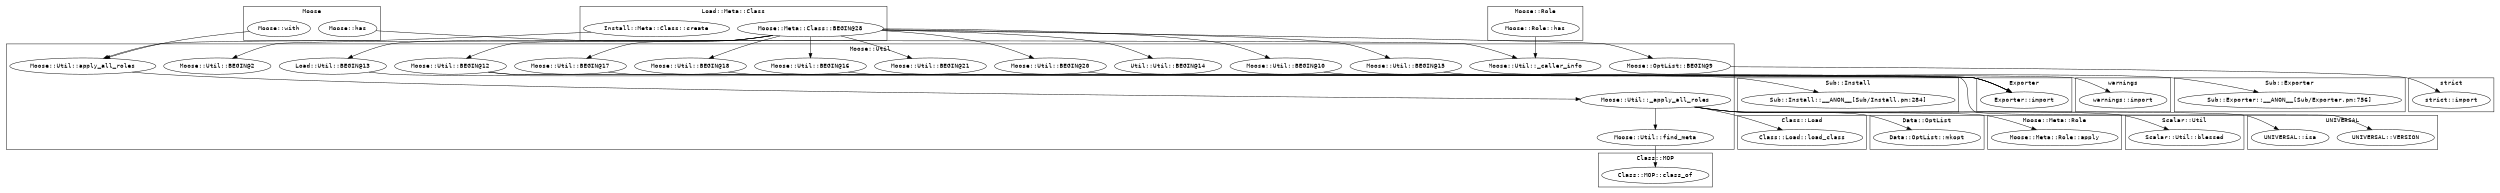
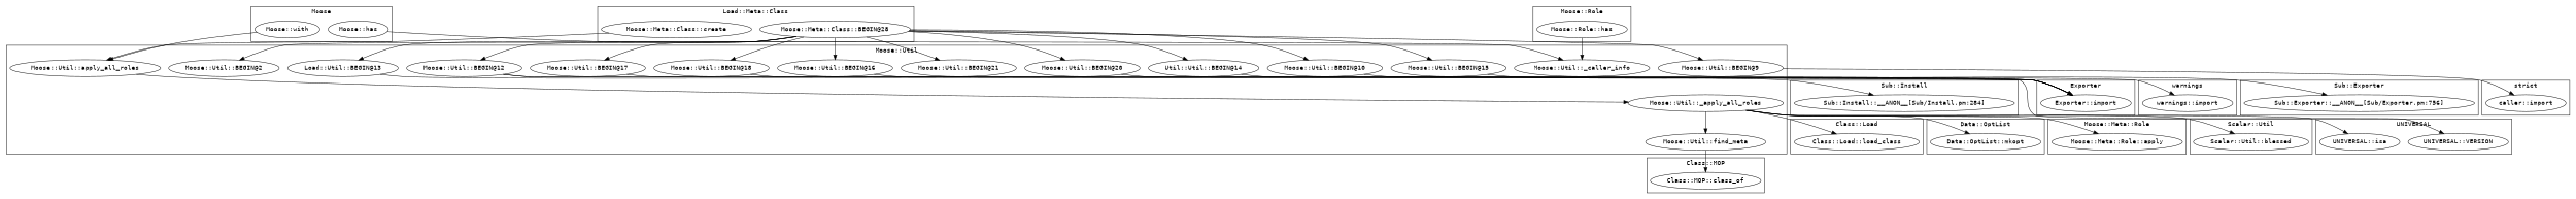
  digraph {
    fontname="DejaVu Sans Mono"
    node [fontname="DejaVu Sans Mono"]
    edge [fontname="DejaVu Sans Mono"]
    "UNIVERSAL::isa"
    "UNIVERSAL::VERSION"
    "Moose::with"
    "Moose::has"
-   "Moose::Meta::Class::create" [label="Install::Meta::Class::create"]
+   "Moose::Meta::Class::create"
    "Moose::Meta::Class::BEGIN@28"
    "Class::Load::load_class"
    "Exporter::import"
    "warnings::import"
    "Data::OptList::mkopt"
    "Moose::Meta::Role::apply"
    "Sub::Install::__ANON__[Sub/Install.pm:284]"
    "Scalar::Util::blessed"
    "Sub::Exporter::__ANON__[Sub/Exporter.pm:756]"
-   "strict::import"
+   "strict::import" [label="caller::import"]
    n16 [label="Load::Util::BEGIN@13"]
    "Moose::Util::BEGIN@12"
    n18 [label="Util::Util::BEGIN@14"]
    "Moose::Util::BEGIN@10"
    "Moose::Util::_apply_all_roles"
    "Moose::Util::_caller_info"
    "Moose::Util::BEGIN@15"
    "Moose::Util::BEGIN@21"
    "Moose::Util::find_meta"
    "Moose::Util::BEGIN@18"
    "Moose::Util::apply_all_roles"
    "Moose::Util::BEGIN@17"
    "Moose::Util::BEGIN@20"
-   "Moose::Util::BEGIN@9" [label="Moose::OptList::BEGIN@9"]
+   "Moose::Util::BEGIN@9"
    "Moose::Util::BEGIN@2"
    "Moose::Util::BEGIN@16"
    "Class::MOP::class_of"
    "Moose::Role::has"
    subgraph cluster_1 {
      label=UNIVERSAL
      "UNIVERSAL::isa"
      "UNIVERSAL::VERSION"
    }
    subgraph cluster_2 {
      label=Moose
      "Moose::with"
      "Moose::has"
    }
    subgraph cluster_3 {
      label="Load::Meta::Class"
      "Moose::Meta::Class::create"
      "Moose::Meta::Class::BEGIN@28"
    }
    subgraph cluster_4 {
      label="Class::Load"
      "Class::Load::load_class"
    }
    subgraph cluster_5 {
      label=Exporter
      "Exporter::import"
    }
    subgraph cluster_6 {
      label=warnings
      "warnings::import"
    }
    subgraph cluster_7 {
      label="Data::OptList"
      "Data::OptList::mkopt"
    }
    subgraph cluster_8 {
      label="Moose::Meta::Role"
      "Moose::Meta::Role::apply"
    }
    subgraph cluster_9 {
      label="Sub::Install"
      "Sub::Install::__ANON__[Sub/Install.pm:284]"
    }
    subgraph cluster_10 {
      label="Scalar::Util"
      "Scalar::Util::blessed"
    }
    subgraph cluster_11 {
      label="Sub::Exporter"
      "Sub::Exporter::__ANON__[Sub/Exporter.pm:756]"
    }
    subgraph cluster_12 {
      label="strict"
      "strict::import"
    }
    subgraph cluster_13 {
      label="Moose::Util"
      n16
      "Moose::Util::BEGIN@12"
      n18
      "Moose::Util::BEGIN@10"
      "Moose::Util::_apply_all_roles"
      "Moose::Util::_caller_info"
      "Moose::Util::BEGIN@15"
      "Moose::Util::BEGIN@21"
      "Moose::Util::find_meta"
      "Moose::Util::BEGIN@18"
      "Moose::Util::apply_all_roles"
      "Moose::Util::BEGIN@17"
      "Moose::Util::BEGIN@20"
      "Moose::Util::BEGIN@9"
      "Moose::Util::BEGIN@2"
      "Moose::Util::BEGIN@16"
    }
    subgraph cluster_14 {
      label="Class::MOP"
      "Class::MOP::class_of"
    }
    subgraph cluster_15 {
      label="Moose::Role"
      "Moose::Role::has"
    }
    "Moose::with" -> "Moose::Util::apply_all_roles"
    "Moose::has" -> "Moose::Util::_caller_info"
    "Moose::Meta::Class::create" -> "Moose::Util::apply_all_roles"
    "Moose::Meta::Class::BEGIN@28" -> n16
    "Moose::Meta::Class::BEGIN@28" -> "Moose::Util::BEGIN@12"
    "Moose::Meta::Class::BEGIN@28" -> n18
    "Moose::Meta::Class::BEGIN@28" -> "Moose::Util::BEGIN@10"
    "Moose::Meta::Class::BEGIN@28" -> "Moose::Util::BEGIN@15"
    "Moose::Meta::Class::BEGIN@28" -> "Moose::Util::BEGIN@21"
    "Moose::Meta::Class::BEGIN@28" -> "Moose::Util::BEGIN@18"
    "Moose::Meta::Class::BEGIN@28" -> "Moose::Util::BEGIN@17"
    "Moose::Meta::Class::BEGIN@28" -> "Moose::Util::BEGIN@20"
    "Moose::Meta::Class::BEGIN@28" -> "Moose::Util::BEGIN@9"
    "Moose::Meta::Class::BEGIN@28" -> "Moose::Util::BEGIN@2"
    "Moose::Meta::Class::BEGIN@28" -> "Moose::Util::BEGIN@16"
    n16 -> "Sub::Install::__ANON__[Sub/Install.pm:284]"
    "Moose::Util::BEGIN@12" -> "UNIVERSAL::VERSION"
    "Moose::Util::BEGIN@12" -> "Exporter::import"
+   n18 -> "Exporter::import"
    "Moose::Util::BEGIN@10" -> "warnings::import"
    "Moose::Util::_apply_all_roles" -> "UNIVERSAL::isa"
    "Moose::Util::_apply_all_roles" -> "Class::Load::load_class"
    "Moose::Util::_apply_all_roles" -> "Data::OptList::mkopt"
    "Moose::Util::_apply_all_roles" -> "Moose::Meta::Role::apply"
    "Moose::Util::_apply_all_roles" -> "Scalar::Util::blessed"
    "Moose::Util::_apply_all_roles" -> "Moose::Util::find_meta"
    "Moose::Util::BEGIN@15" -> "Sub::Exporter::__ANON__[Sub/Exporter.pm:756]"
    "Moose::Util::find_meta" -> "Class::MOP::class_of"
    "Moose::Util::BEGIN@18" -> "Exporter::import"
    "Moose::Util::apply_all_roles" -> "Moose::Util::_apply_all_roles"
    "Moose::Util::BEGIN@17" -> "Exporter::import"
    "Moose::Util::BEGIN@20" -> "Exporter::import"
    "Moose::Util::BEGIN@9" -> "strict::import"
    "Moose::Util::BEGIN@16" -> "Exporter::import"
    "Moose::Role::has" -> "Moose::Util::_caller_info"
  }
